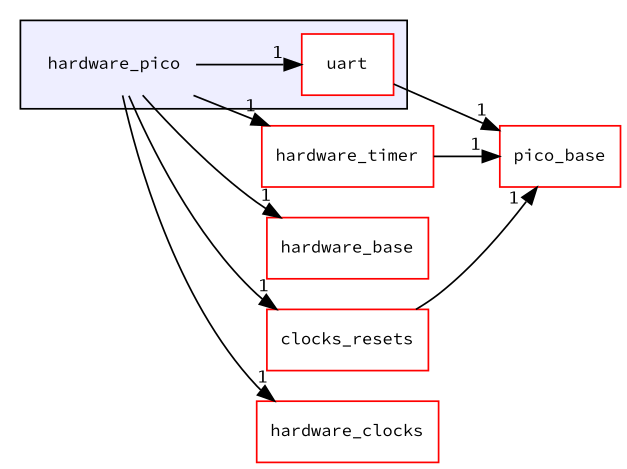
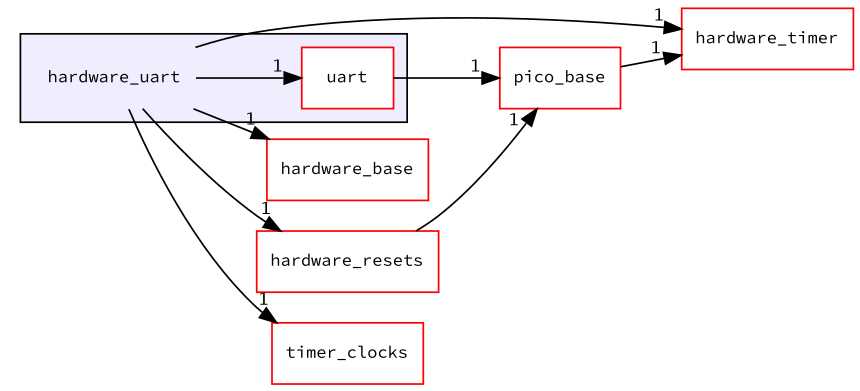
  digraph {
    compound=true
    fontname="Source Code Pro"
    rankdir=LR
    node [fontname="Source Code Pro" fontsize=10 shape=box color=red fillcolor=white style=filled]
    edge [fontname="Source Code Pro" headlabel=1 labeldistance=1.5 labelfontname=Helvetica labelfontsize=10]
-   n1 [label=hardware_pico shape=plaintext color="" fillcolor="" style=""]
+   n1 [label=hardware_uart shape=plaintext color="" fillcolor="" style=""]
    n2 [label=uart]
    n3 [label=hardware_timer]
    n4 [label=hardware_base]
-   n5 [label=clocks_resets]
-   n6 [label=hardware_clocks]
+   n5 [label=hardware_resets]
+   n6 [label=timer_clocks]
    n7 [label=pico_base]
    subgraph cluster_1 {
      bgcolor="#eeeeff"
      pencolor=black
      n1
      n2
    }
    n1 -> n2
    n1 -> n3
    n1 -> n4
    n1 -> n5
    n1 -> n6
    n2 -> n7
-   n3 -> n7
+   n7 -> n3
    n5 -> n7
  }
